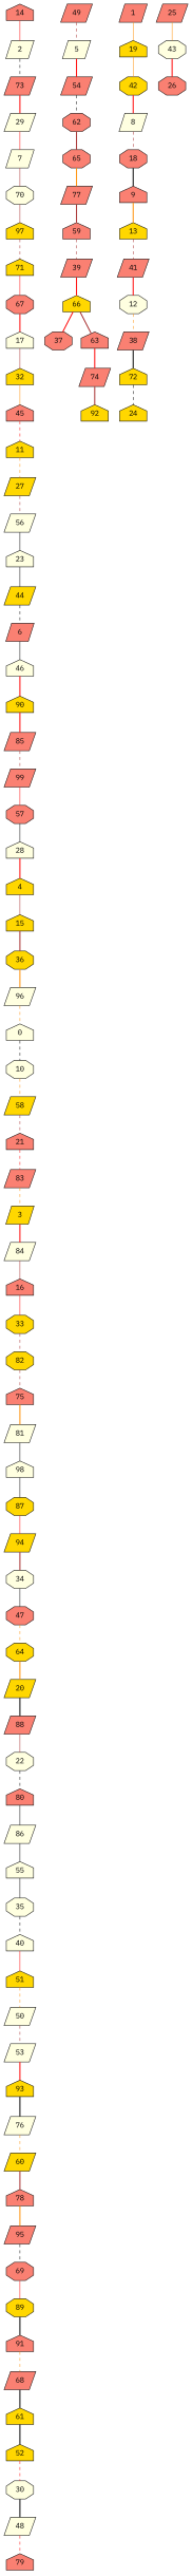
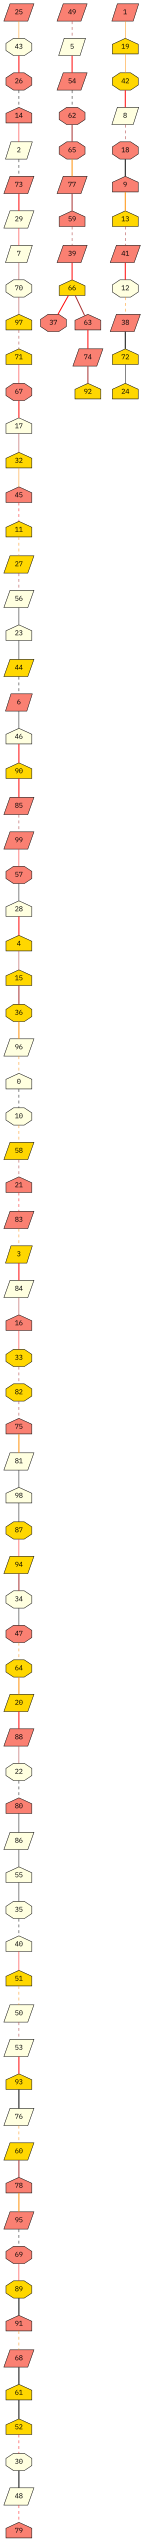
  graph {
    fontname="IBM Plex Mono"
    node [fillcolor=salmon fontname="IBM Plex Mono" shape=parallelogram style=filled]
    edge [color=black fontname="IBM Plex Mono" style=bold]
    86 [fillcolor=lightyellow]
    55 [fillcolor=lightyellow shape=house]
    35 [fillcolor=lightyellow shape=octagon]
    40 [fillcolor=lightyellow shape=house]
    51 [fillcolor=gold shape=house]
    50 [fillcolor=lightyellow]
    53 [fillcolor=lightyellow]
    93 [fillcolor=gold shape=house]
    76 [fillcolor=lightyellow]
    60 [fillcolor=gold]
    78 [shape=house]
    71 [fillcolor=gold shape=house]
    67 [shape=octagon]
    17 [fillcolor=lightyellow shape=house]
    32 [fillcolor=gold shape=house]
    95
    45 [shape=house]
    69 [shape=octagon]
    11 [fillcolor=gold shape=house]
    89 [fillcolor=gold shape=octagon]
    27 [fillcolor=gold]
    91 [shape=house]
    56 [fillcolor=lightyellow]
    68
    23 [fillcolor=lightyellow shape=house]
    61 [fillcolor=gold shape=house]
    44 [fillcolor=gold]
    52 [fillcolor=gold shape=house]
    6
    30 [fillcolor=lightyellow shape=octagon]
    46 [fillcolor=lightyellow shape=house]
    48 [fillcolor=lightyellow]
    90 [fillcolor=gold shape=house]
    3 [fillcolor=gold]
    84 [fillcolor=lightyellow]
    16 [shape=house]
    33 [fillcolor=gold shape=octagon]
    2 [fillcolor=lightyellow]
    73
    29 [fillcolor=lightyellow]
    7 [fillcolor=lightyellow]
    79 [shape=house]
    82 [fillcolor=gold shape=octagon]
    83
    70 [fillcolor=lightyellow shape=octagon]
    97 [fillcolor=gold shape=house]
    21 [shape=house]
    75 [shape=house]
    14 [shape=house]
    5 [fillcolor=lightyellow]
    49
    81 [fillcolor=lightyellow]
    24 [fillcolor=gold shape=house]
    43 [fillcolor=lightyellow shape=octagon]
    25
    58 [fillcolor=gold]
    54
    26 [shape=octagon]
    10 [fillcolor=lightyellow shape=octagon]
    98 [fillcolor=lightyellow shape=house]
    72 [fillcolor=gold shape=house]
    62 [shape=octagon]
    8 [fillcolor=lightyellow]
    18 [shape=octagon]
    9 [shape=house]
    13 [fillcolor=gold shape=house]
    38
    87 [fillcolor=gold shape=octagon]
    0 [fillcolor=lightyellow shape=house]
    42 [fillcolor=gold shape=octagon]
    65 [shape=octagon]
    96 [fillcolor=lightyellow]
    94 [fillcolor=gold]
    77
    34 [fillcolor=lightyellow shape=octagon]
    59 [shape=house]
    15 [fillcolor=gold shape=house]
    36 [fillcolor=gold shape=octagon]
    47 [shape=octagon]
    41
    12 [fillcolor=lightyellow shape=octagon]
    39
    64 [fillcolor=gold shape=octagon]
    4 [fillcolor=gold shape=house]
    66 [fillcolor=gold shape=house]
    28 [fillcolor=lightyellow shape=house]
    20 [fillcolor=gold]
    37 [shape=octagon]
    63 [shape=house]
    57 [shape=octagon]
    88
    74
    22 [fillcolor=lightyellow shape=octagon]
    99
    85
    80 [shape=house]
    92 [fillcolor=gold shape=house]
    19 [fillcolor=gold shape=house]
    1
    86 -- 55 [style=solid]
    55 -- 35 [style=solid]
    35 -- 40 [style=dashed]
    40 -- 51 [color=red style=solid]
    51 -- 50 [color=darkorange style=dashed]
    50 -- 53 [color=brown style=dashed]
    53 -- 93 [color=red]
    93 -- 76
    76 -- 60 [color=darkorange style=dashed]
    60 -- 78 [color=brown]
    78 -- 95 [color=darkorange]
    71 -- 67 [color=red style=solid]
    67 -- 17 [color=red]
    17 -- 32 [color=brown style=solid]
    32 -- 45 [color=darkorange style=solid]
    95 -- 69 [style=dashed]
    45 -- 11 [color=red style=dashed]
    69 -- 89 [color=red style=solid]
    11 -- 27 [color=darkorange style=dashed]
    89 -- 91
    27 -- 56 [color=brown style=dashed]
    91 -- 68 [color=darkorange style=dashed]
    56 -- 23 [style=solid]
    68 -- 61
    23 -- 44 [style=solid]
    61 -- 52
    44 -- 6 [style=dashed]
    52 -- 30 [color=red style=dashed]
    6 -- 46 [style=solid]
    30 -- 48
    46 -- 90 [color=red]
    48 -- 79 [color=red style=dashed]
    90 -- 85 [color=red]
    3 -- 84 [color=red]
    84 -- 16 [color=brown style=solid]
    16 -- 33 [color=red style=solid]
    33 -- 82 [color=brown style=dashed]
    2 -- 73 [style=dashed]
    73 -- 29 [color=red]
    29 -- 7 [color=red style=solid]
    7 -- 70 [color=brown style=solid]
    82 -- 75 [color=brown style=dashed]
    83 -- 3 [color=darkorange style=dashed]
    70 -- 97 [color=brown style=solid]
    97 -- 71 [color=brown style=dashed]
    21 -- 83 [color=red style=dashed]
    75 -- 81 [color=darkorange]
    14 -- 2 [color=red style=solid]
    5 -- 54 [color=red]
    49 -- 5 [color=brown style=dashed]
    81 -- 98 [style=solid]
    43 -- 26 [color=red]
    25 -- 43 [color=darkorange style=solid]
    58 -- 21 [color=brown style=dashed]
    54 -- 62 [style=dashed]
+   26 -- 14 [style=dashed]
    10 -- 58 [color=darkorange style=dashed]
    98 -- 87 [style=solid]
-   72 -- 24 [style=dashed]
+   72 -- 24 [style=solid]
    62 -- 65 [color=brown]
    8 -- 18 [color=brown style=dashed]
    18 -- 9
    9 -- 13 [color=darkorange]
    13 -- 41 [color=brown style=dashed]
    38 -- 72
    87 -- 94 [color=red style=solid]
    0 -- 10 [style=dashed]
    42 -- 8 [color=red]
    65 -- 77 [color=darkorange]
    96 -- 0 [color=darkorange style=dashed]
    94 -- 34 [color=brown]
    77 -- 59 [color=brown]
    34 -- 47 [style=solid]
    59 -- 39 [color=brown style=dashed]
    15 -- 36 [color=brown]
    36 -- 96 [color=darkorange]
    47 -- 64 [color=darkorange style=dashed]
    41 -- 12 [color=red]
    12 -- 38 [color=darkorange style=dashed]
    39 -- 66 [color=red]
    64 -- 20 [color=darkorange]
    4 -- 15 [color=brown style=solid]
    66 -- 37 [color=red]
    66 -- 63 [color=brown]
    28 -- 4 [color=red]
-   20 -- 88
+   20 -- 88 [color=red]
    63 -- 74 [color=red]
    57 -- 28 [style=solid]
    88 -- 22 [color=brown style=solid]
    74 -- 92 [color=brown]
    22 -- 80 [style=dashed]
    99 -- 57 [color=red style=solid]
    85 -- 99 [color=brown style=dashed]
    80 -- 86 [style=solid]
    19 -- 42 [color=darkorange style=solid]
    1 -- 19 [color=darkorange style=solid]
  }
